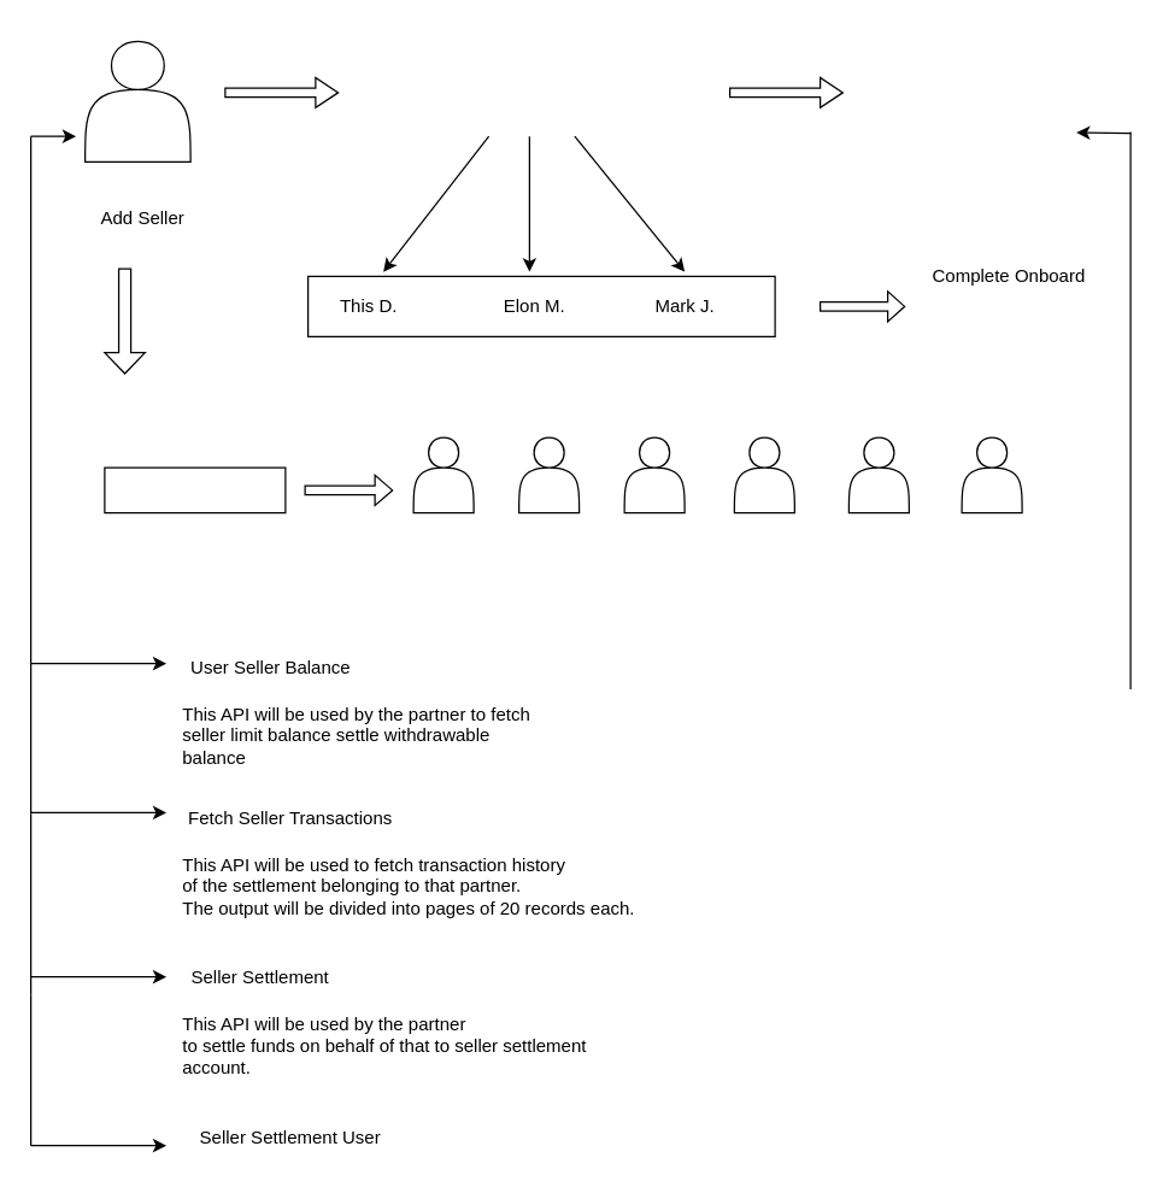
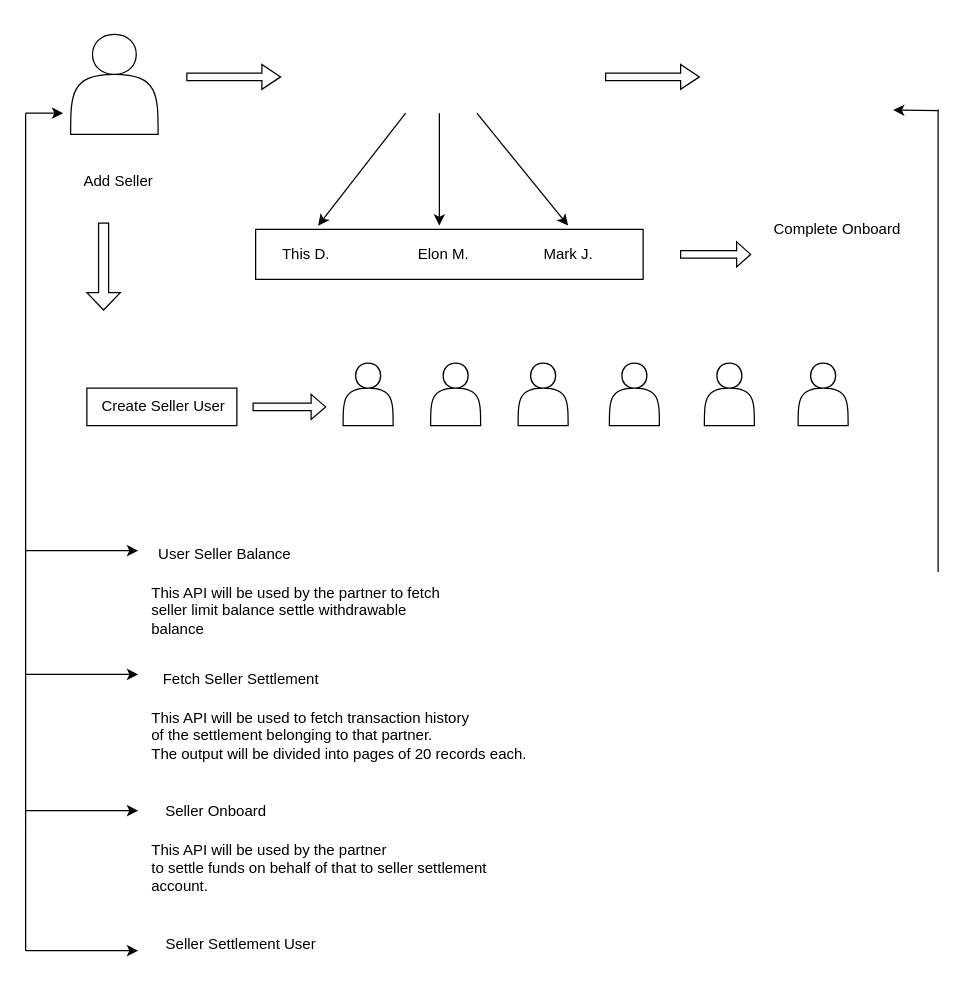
  <mxCell id="0" />
  <mxCell id="1" parent="0" />
  <mxCell id="2" value="" style="shape=actor;whiteSpace=wrap;html=1;" parent="1" vertex="1"><mxGeometry x="56" y="27" width="70" height="80" as="geometry" /></mxCell>
  <mxCell id="3" value="Add&amp;nbsp;&lt;span style=&quot;background-color: initial;&quot;&gt;Seller&lt;/span&gt;&lt;div&gt;&lt;div&gt;&lt;br&gt;&lt;/div&gt;&lt;/div&gt;" style="text;html=1;align=center;verticalAlign=middle;resizable=0;points=[];autosize=1;strokeColor=none;fillColor=none;" parent="1" vertex="1"><mxGeometry x="54" y="132" width="80" height="40" as="geometry" /></mxCell>
  <mxCell id="4" value="" style="shape=singleArrow;whiteSpace=wrap;html=1;" parent="1" vertex="1"><mxGeometry x="149" y="51" width="75" height="20" as="geometry" /></mxCell>
  <mxCell id="5" value="" style="endArrow=classic;html=1;rounded=0;" parent="1" edge="1"><mxGeometry width="50" height="50" relative="1" as="geometry"><mxPoint x="324" y="90" as="sourcePoint" /><mxPoint x="254" y="180" as="targetPoint" /></mxGeometry></mxCell>
  <mxCell id="6" value="" style="endArrow=classic;html=1;rounded=0;" parent="1" edge="1"><mxGeometry width="50" height="50" relative="1" as="geometry"><mxPoint x="351" y="90" as="sourcePoint" /><mxPoint x="351" y="180" as="targetPoint" /></mxGeometry></mxCell>
  <mxCell id="7" value="" style="endArrow=classic;html=1;rounded=0;" parent="1" edge="1"><mxGeometry width="50" height="50" relative="1" as="geometry"><mxPoint x="381" y="90" as="sourcePoint" /><mxPoint x="454" y="180" as="targetPoint" /></mxGeometry></mxCell>
  <mxCell id="8" value="This D." style="text;html=1;align=center;verticalAlign=middle;resizable=0;points=[];autosize=1;strokeColor=none;fillColor=none;" parent="1" vertex="1"><mxGeometry x="214" y="188" width="60" height="30" as="geometry" /></mxCell>
  <mxCell id="9" value="Elon M." style="text;html=1;align=center;verticalAlign=middle;resizable=0;points=[];autosize=1;strokeColor=none;fillColor=none;" parent="1" vertex="1"><mxGeometry x="324" y="188" width="60" height="30" as="geometry" /></mxCell>
  <mxCell id="10" value="Mark J." style="text;html=1;align=center;verticalAlign=middle;resizable=0;points=[];autosize=1;strokeColor=none;fillColor=none;" parent="1" vertex="1"><mxGeometry x="424" y="188" width="60" height="30" as="geometry" /></mxCell>
  <mxCell id="11" value="" style="shape=singleArrow;whiteSpace=wrap;html=1;" parent="1" vertex="1"><mxGeometry x="484" y="51" width="75" height="20" as="geometry" /></mxCell>
  <mxCell id="12" value="" style="shape=image;verticalLabelPosition=bottom;verticalAlign=top;imageAspect=0;image=https://quickchart.io/qr?text=BarcodesInc&amp;size=200;" parent="1" vertex="1"><mxGeometry x="624" y="20" width="90" height="90" as="geometry" /></mxCell>
  <mxCell id="13" value="" style="rounded=0;whiteSpace=wrap;html=1;" parent="1" vertex="1"><mxGeometry x="69" y="310" width="120" height="30" as="geometry" /></mxCell>
+ <mxCell id="14" value="Create Seller User" style="text;html=1;align=center;verticalAlign=middle;resizable=0;points=[];autosize=1;strokeColor=none;fillColor=none;" parent="1" vertex="1"><mxGeometry x="70" y="310" width="120" height="30" as="geometry" /></mxCell>
  <mxCell id="15" value="" style="shape=singleArrow;whiteSpace=wrap;html=1;rotation=90;" parent="1" vertex="1"><mxGeometry x="47.63" y="199.38" width="69.5" height="26.75" as="geometry" /></mxCell>
  <mxCell id="16" value="" style="rounded=0;whiteSpace=wrap;html=1;fillColor=none;" parent="1" vertex="1"><mxGeometry x="204" y="183" width="310" height="40" as="geometry" /></mxCell>
  <mxCell id="17" value="" style="shape=singleArrow;whiteSpace=wrap;html=1;" parent="1" vertex="1"><mxGeometry x="202" y="315" width="58" height="20" as="geometry" /></mxCell>
  <mxCell id="18" value="" style="shape=singleArrow;whiteSpace=wrap;html=1;" parent="1" vertex="1"><mxGeometry x="544" y="193" width="56" height="20" as="geometry" /></mxCell>
  <mxCell id="19" value="Complete Onboard" style="text;html=1;align=center;verticalAlign=middle;resizable=0;points=[];autosize=1;strokeColor=none;fillColor=none;" parent="1" vertex="1"><mxGeometry x="609" y="168" width="120" height="30" as="geometry" /></mxCell>
  <mxCell id="20" value="" style="shape=actor;whiteSpace=wrap;html=1;" parent="1" vertex="1"><mxGeometry x="274" y="290" width="40" height="50" as="geometry" /></mxCell>
  <mxCell id="21" value="" style="shape=actor;whiteSpace=wrap;html=1;" parent="1" vertex="1"><mxGeometry x="344" y="290" width="40" height="50" as="geometry" /></mxCell>
  <mxCell id="22" value="" style="shape=actor;whiteSpace=wrap;html=1;" parent="1" vertex="1"><mxGeometry x="414" y="290" width="40" height="50" as="geometry" /></mxCell>
  <mxCell id="23" value="" style="shape=actor;whiteSpace=wrap;html=1;" parent="1" vertex="1"><mxGeometry x="487" y="290" width="40" height="50" as="geometry" /></mxCell>
  <mxCell id="24" value="" style="shape=actor;whiteSpace=wrap;html=1;" parent="1" vertex="1"><mxGeometry x="563" y="290" width="40" height="50" as="geometry" /></mxCell>
  <mxCell id="25" value="" style="shape=actor;whiteSpace=wrap;html=1;" parent="1" vertex="1"><mxGeometry x="638" y="290" width="40" height="50" as="geometry" /></mxCell>
  <mxCell id="26" value="" style="endArrow=none;html=1;rounded=0;" edge="1" parent="1"><mxGeometry width="50" height="50" relative="1" as="geometry"><mxPoint x="750" y="457" as="sourcePoint" /><mxPoint x="750" y="87" as="targetPoint" /></mxGeometry></mxCell>
  <mxCell id="27" value="" style="endArrow=none;html=1;rounded=0;" edge="1" parent="1"><mxGeometry width="50" height="50" relative="1" as="geometry"><mxPoint x="20" y="440" as="sourcePoint" /><mxPoint x="20" y="90" as="targetPoint" /></mxGeometry></mxCell>
  <mxCell id="28" value="" style="endArrow=classic;html=1;rounded=0;" edge="1" parent="1"><mxGeometry width="50" height="50" relative="1" as="geometry"><mxPoint x="20" y="90" as="sourcePoint" /><mxPoint x="50" y="90" as="targetPoint" /></mxGeometry></mxCell>
  <mxCell id="29" value="" style="endArrow=classic;html=1;rounded=0;entryX=1;entryY=0.75;entryDx=0;entryDy=0;" edge="1" parent="1" target="12"><mxGeometry width="50" height="50" relative="1" as="geometry"><mxPoint x="750" y="88" as="sourcePoint" /><mxPoint x="430" y="280" as="targetPoint" /></mxGeometry></mxCell>
  <mxCell id="30" value="" style="endArrow=classic;html=1;rounded=0;" edge="1" parent="1"><mxGeometry width="50" height="50" relative="1" as="geometry"><mxPoint x="20" y="440" as="sourcePoint" /><mxPoint x="110" y="440" as="targetPoint" /></mxGeometry></mxCell>
  <mxCell id="31" value="User Seller Balance" style="text;html=1;align=center;verticalAlign=middle;resizable=0;points=[];autosize=1;strokeColor=none;fillColor=none;" vertex="1" parent="1"><mxGeometry x="114" y="428" width="130" height="30" as="geometry" /></mxCell>
  <mxCell id="32" value="" style="endArrow=none;html=1;rounded=0;" edge="1" parent="1"><mxGeometry width="50" height="50" relative="1" as="geometry"><mxPoint x="20" y="540" as="sourcePoint" /><mxPoint x="20" y="440" as="targetPoint" /></mxGeometry></mxCell>
  <mxCell id="33" value="" style="endArrow=classic;html=1;rounded=0;" edge="1" parent="1"><mxGeometry width="50" height="50" relative="1" as="geometry"><mxPoint x="20" y="539" as="sourcePoint" /><mxPoint x="110" y="539" as="targetPoint" /></mxGeometry></mxCell>
- <mxCell id="34" value="Fetch Seller Transactions" style="text;html=1;align=center;verticalAlign=middle;resizable=0;points=[];autosize=1;strokeColor=none;fillColor=none;" vertex="1" parent="1"><mxGeometry x="112" y="528" width="160" height="30" as="geometry" /></mxCell>
+ <mxCell id="34" value="Fetch Seller Settlement" style="text;html=1;align=center;verticalAlign=middle;resizable=0;points=[];autosize=1;strokeColor=none;fillColor=none;" vertex="1" parent="1"><mxGeometry x="112" y="528" width="160" height="30" as="geometry" /></mxCell>
  <mxCell id="35" value="This API will be used to fetch transaction history&lt;div&gt;of the settlement belonging to that partner.&lt;/div&gt;&lt;div&gt;The output will be divided into pages of 20 records each.&lt;/div&gt;" style="text;html=1;align=left;verticalAlign=middle;resizable=0;points=[];autosize=1;strokeColor=none;fillColor=none;" vertex="1" parent="1"><mxGeometry x="119" y="558" width="320" height="60" as="geometry" /></mxCell>
  <mxCell id="36" value="This API will be used by the partner to fetch&lt;div&gt;seller limit balance settle withdrawable &lt;br/&gt;balance&lt;/div&gt;" style="text;html=1;align=left;verticalAlign=middle;resizable=0;points=[];autosize=1;strokeColor=none;fillColor=none;" vertex="1" parent="1"><mxGeometry x="119" y="458" width="250" height="60" as="geometry" /></mxCell>
  <mxCell id="37" value="" style="endArrow=none;html=1;rounded=0;" edge="1" parent="1"><mxGeometry width="50" height="50" relative="1" as="geometry"><mxPoint x="20" y="660" as="sourcePoint" /><mxPoint x="20" y="540" as="targetPoint" /></mxGeometry></mxCell>
  <mxCell id="38" value="" style="endArrow=classic;html=1;rounded=0;" edge="1" parent="1"><mxGeometry width="50" height="50" relative="1" as="geometry"><mxPoint x="20" y="648" as="sourcePoint" /><mxPoint x="110" y="648" as="targetPoint" /></mxGeometry></mxCell>
- <mxCell id="39" value="Seller Settlement" style="text;html=1;align=center;verticalAlign=middle;resizable=0;points=[];autosize=1;strokeColor=none;fillColor=none;" vertex="1" parent="1"><mxGeometry x="117.13" y="634" width="110" height="30" as="geometry" /></mxCell>
+ <mxCell id="39" value="Seller Onboard" style="text;html=1;align=center;verticalAlign=middle;resizable=0;points=[];autosize=1;strokeColor=none;fillColor=none;" vertex="1" parent="1"><mxGeometry x="117.13" y="634" width="110" height="30" as="geometry" /></mxCell>
  <mxCell id="40" value="This API will be used by the partner&lt;div&gt;to settle funds on behalf of that to seller settlement &lt;br/&gt;account.&lt;/div&gt;" style="text;html=1;align=left;verticalAlign=middle;resizable=0;points=[];autosize=1;strokeColor=none;fillColor=none;" vertex="1" parent="1"><mxGeometry x="119" y="664" width="300" height="60" as="geometry" /></mxCell>
  <mxCell id="41" value="Seller Settlement User" style="text;html=1;align=center;verticalAlign=middle;resizable=0;points=[];autosize=1;strokeColor=none;fillColor=none;" vertex="1" parent="1"><mxGeometry x="117" y="740" width="150" height="30" as="geometry" /></mxCell>
  <mxCell id="42" value="" style="endArrow=classic;html=1;rounded=0;" edge="1" parent="1"><mxGeometry width="50" height="50" relative="1" as="geometry"><mxPoint x="20" y="760" as="sourcePoint" /><mxPoint x="110" y="760" as="targetPoint" /></mxGeometry></mxCell>
  <mxCell id="43" value="" style="endArrow=none;html=1;rounded=0;" edge="1" parent="1"><mxGeometry width="50" height="50" relative="1" as="geometry"><mxPoint x="20" y="760" as="sourcePoint" /><mxPoint x="20" y="660" as="targetPoint" /></mxGeometry></mxCell>
